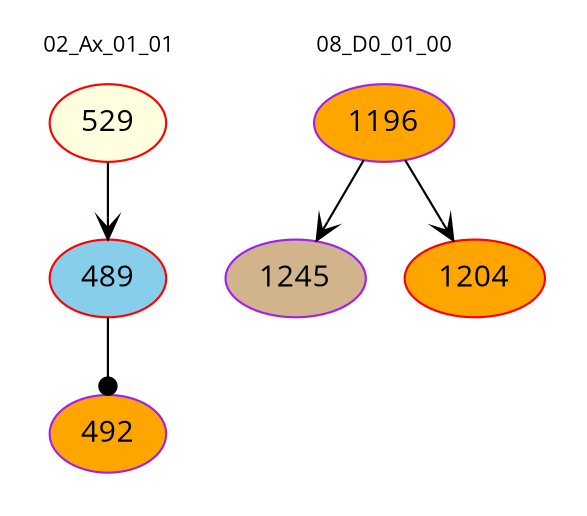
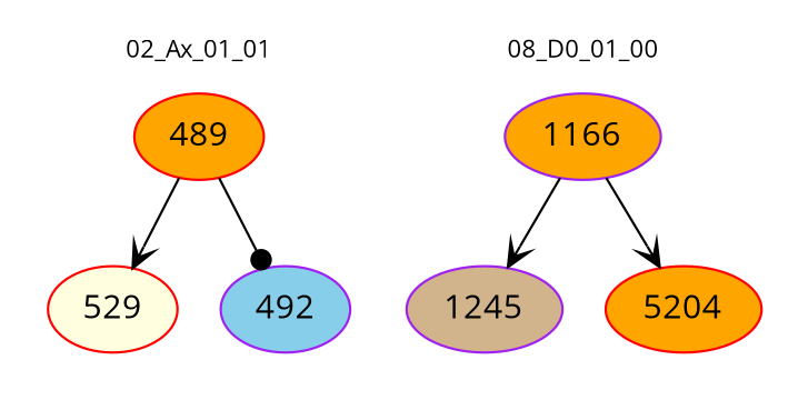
  digraph {
    fontname="Open Sans"
    node [color=red fillcolor=skyblue fontname="Open Sans" style=filled]
    edge [arrowhead=vee color=black fontname="Open Sans" style=solid]
-   n1 [label=489]
+   n1 [fillcolor=orange label=489]
    n2 [fillcolor=lightyellow label=529]
-   n3 [color=purple fillcolor=orange label=492]
-   n4 [color=purple fillcolor=orange label=1196]
+   n3 [color=purple label=492]
+   n4 [color=purple fillcolor=orange label=1166]
    n5 [color=purple fillcolor=tan label=1245]
-   n6 [fillcolor=orange label=1204]
+   n6 [fillcolor=orange label=5204]
    subgraph cluster_1 {
      color=white
      fontsize=10
      label="02_Ax_01_01"
      n1
      n2
      n3
    }
    subgraph cluster_2 {
      color=white
      fontsize=10
      label="08_D0_01_00"
      n4
      n5
      n6
    }
-   n2 -> n1
+   n1 -> n2
    n1 -> n3 [arrowhead=dot]
    n4 -> n5
    n4 -> n6
  }
